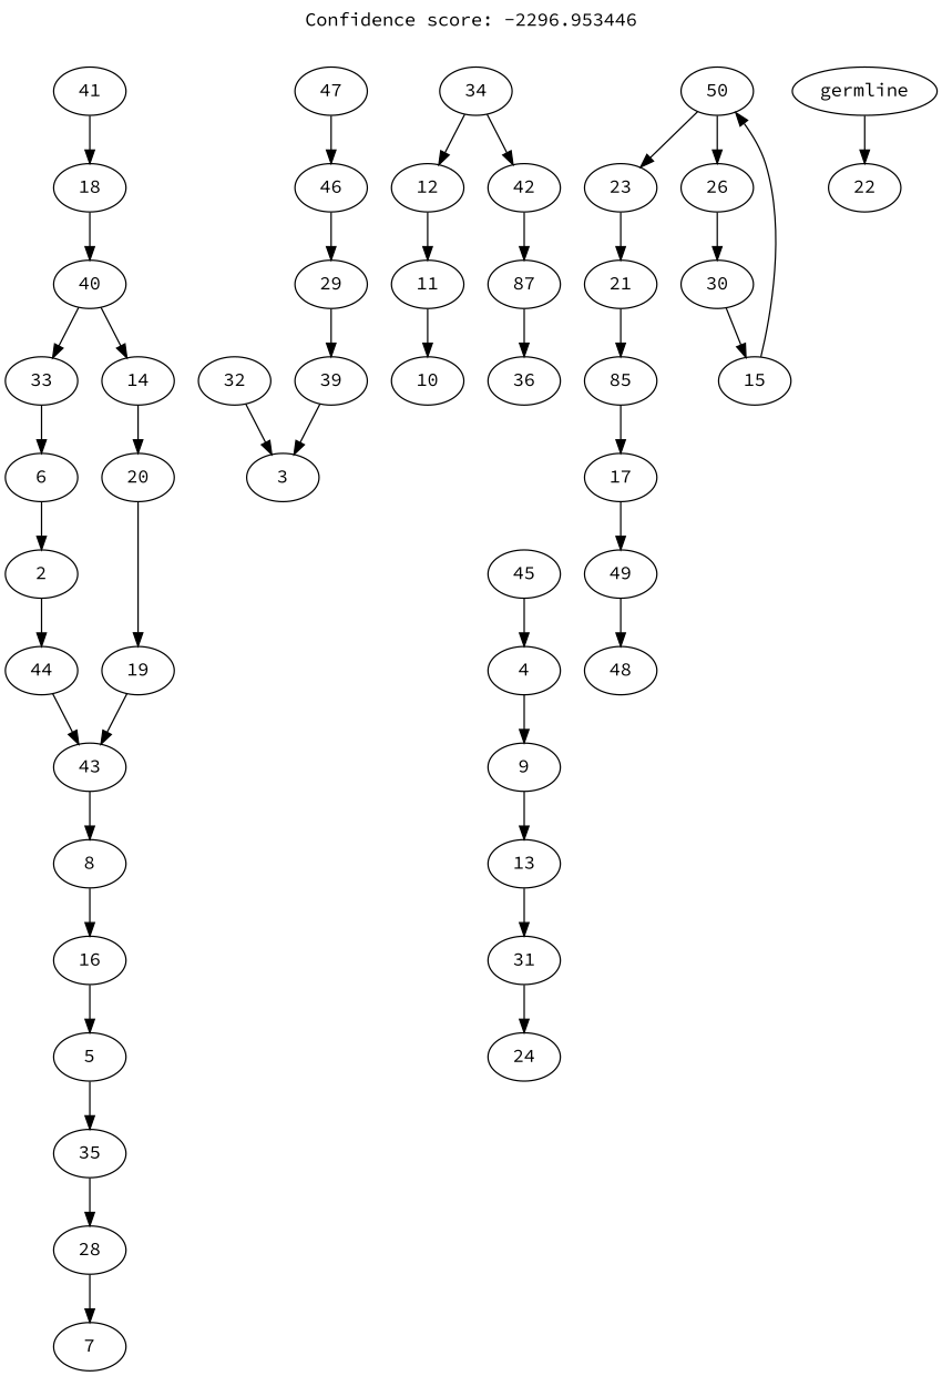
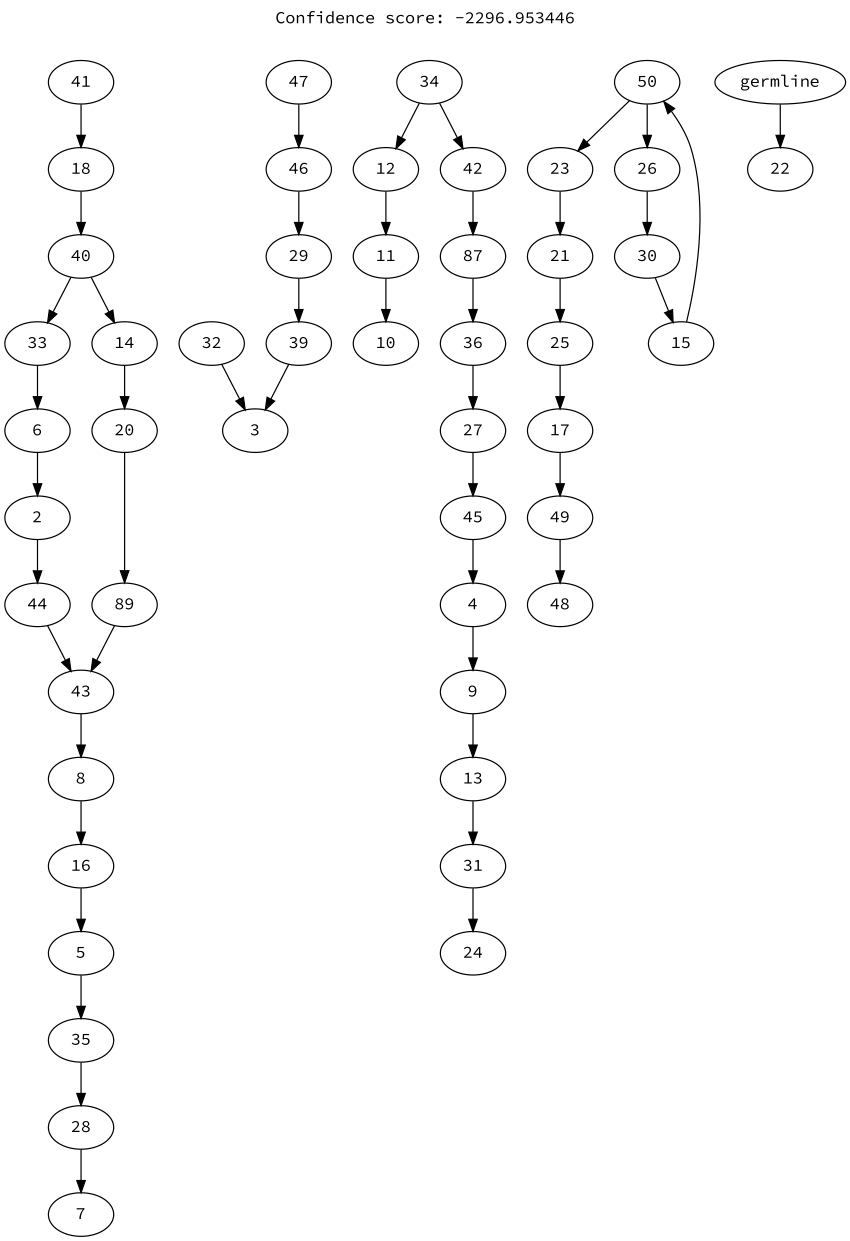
  digraph {
    fontname="Source Code Pro"
    label="Confidence score: -2296.953446"
    labelloc=t
    node [fontname="Source Code Pro"]
    edge [fontname="Source Code Pro"]
    n1 [label=28]
    n2 [label=7]
    n3 [label=35]
    n4 [label=5]
    n5 [label=16]
    n6 [label=8]
    n7 [label=43]
    n8 [label=44]
    n9 [label=2]
    n10 [label=6]
    n11 [label=33]
    n12 [label=32]
    n13 [label=3]
    n14 [label=39]
    n15 [label=29]
    n16 [label=46]
    n17 [label=47]
-   n18 [label=19]
+   n18 [label=89]
    n19 [label=20]
    n20 [label=14]
    n21 [label=40]
    n22 [label=18]
    n23 [label=41]
    n24 [label=10]
    n25 [label=11]
    n26 [label=12]
    n27 [label=31]
    n28 [label=24]
    n29 [label=13]
    n30 [label=9]
    n31 [label=4]
    n32 [label=45]
+   n33 [label=27]
    n34 [label=36]
    n35 [label=87]
    n36 [label=42]
    n37 [label=34]
    n38 [label=48]
    n39 [label=49]
    n40 [label=17]
-   n41 [label=85]
+   n41 [label=25]
    n42 [label=21]
    n43 [label=23]
    n44 [label=50]
    n45 [label=26]
    n46 [label=15]
    n47 [label=30]
    n48 [label=22]
    n49 [label=germline]
    n1 -> n2
    n3 -> n1
    n4 -> n3
    n5 -> n4
    n6 -> n5
    n7 -> n6
    n8 -> n7
    n9 -> n8
    n10 -> n9
    n11 -> n10
    n12 -> n13
    n14 -> n13
    n15 -> n14
    n16 -> n15
    n17 -> n16
    n18 -> n7
    n19 -> n18
    n20 -> n19
    n21 -> n11
    n21 -> n20
    n22 -> n21
    n23 -> n22
    n25 -> n24
    n26 -> n25
    n27 -> n28
    n29 -> n27
    n30 -> n29
    n31 -> n30
    n32 -> n31
+   n33 -> n32
+   n34 -> n33
    n35 -> n34
    n36 -> n35
    n37 -> n26
    n37 -> n36
    n39 -> n38
    n40 -> n39
    n41 -> n40
    n42 -> n41
    n43 -> n42
    n44 -> n43
    n44 -> n45
    n45 -> n47
    n46 -> n44
    n47 -> n46
    n49 -> n48
  }
